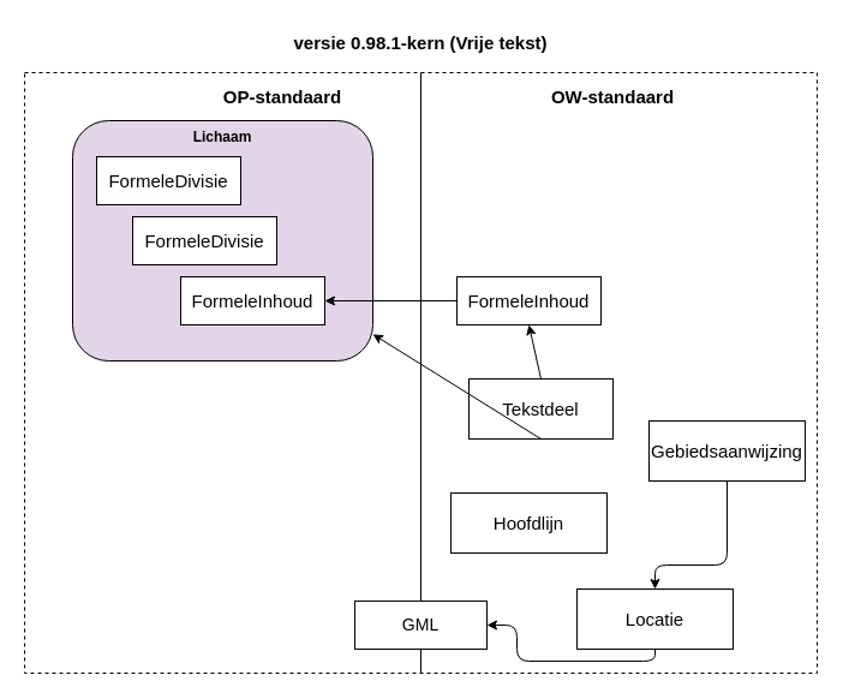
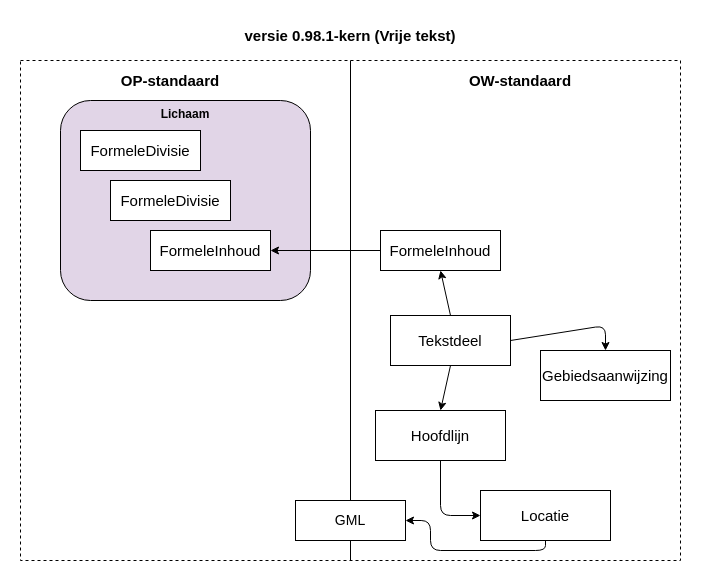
  <mxCell id="0" />
  <mxCell id="1" parent="0" />
  <mxCell id="2" value="" style="rounded=0;whiteSpace=wrap;html=1;fontSize=15;dashed=1;" parent="1" vertex="1"><mxGeometry x="20" y="60" width="660" height="500" as="geometry" /></mxCell>
  <mxCell id="3" value="Lichaam" style="rounded=1;whiteSpace=wrap;html=1;align=center;verticalAlign=top;fontStyle=1;fillColor=#e1d5e7;" parent="1" vertex="1"><mxGeometry x="60" y="100" width="250" height="200" as="geometry" /></mxCell>
  <mxCell id="4" value="versie 0.98.1-kern (Vrije tekst)" style="text;html=1;strokeColor=none;fillColor=none;align=center;verticalAlign=middle;whiteSpace=wrap;rounded=0;fontStyle=1;fontSize=15;" parent="1" vertex="1"><mxGeometry x="220" y="20" width="260" height="30" as="geometry" /></mxCell>
  <mxCell id="5" value="FormeleDivisie" style="rounded=0;whiteSpace=wrap;html=1;fontSize=15;" parent="1" vertex="1"><mxGeometry x="80" y="130" width="120" height="40" as="geometry" /></mxCell>
  <mxCell id="6" value="" style="endArrow=none;html=1;fontSize=15;entryX=0.5;entryY=0;entryDx=0;entryDy=0;exitX=0.5;exitY=1;exitDx=0;exitDy=0;" parent="1" source="2" target="2" edge="1"><mxGeometry width="50" height="50" relative="1" as="geometry"><mxPoint x="480" y="300" as="sourcePoint" /><mxPoint x="530" y="250" as="targetPoint" /></mxGeometry></mxCell>
- <mxCell id="7" value="OP-standaard" style="text;html=1;strokeColor=none;fillColor=none;align=center;verticalAlign=middle;whiteSpace=wrap;rounded=0;fontSize=15;fontStyle=1" parent="1" vertex="1"><mxGeometry x="165" y="70" width="140" height="20" as="geometry" /></mxCell>
- <mxCell id="8" value="OW-standaard" style="text;html=1;strokeColor=none;fillColor=none;align=center;verticalAlign=middle;whiteSpace=wrap;rounded=0;fontSize=15;fontStyle=1" parent="1" vertex="1"><mxGeometry x="440" y="70" width="140" height="20" as="geometry" /></mxCell>
+ <mxCell id="7" value="OP-standaard" style="text;html=1;strokeColor=none;fillColor=none;align=center;verticalAlign=middle;whiteSpace=wrap;rounded=0;fontSize=15;fontStyle=1" parent="1" vertex="1"><mxGeometry x="100" y="70" width="140" height="20" as="geometry" /></mxCell>
+ <mxCell id="8" value="OW-standaard" style="text;html=1;strokeColor=none;fillColor=none;align=center;verticalAlign=middle;whiteSpace=wrap;rounded=0;fontSize=15;fontStyle=1" parent="1" vertex="1"><mxGeometry x="450" y="70" width="140" height="20" as="geometry" /></mxCell>
  <mxCell id="9" value="FormeleDivisie" style="rounded=0;whiteSpace=wrap;html=1;fontSize=15;" parent="1" vertex="1"><mxGeometry x="110" y="180" width="120" height="40" as="geometry" /></mxCell>
  <mxCell id="10" value="FormeleInhoud" style="rounded=0;whiteSpace=wrap;html=1;fontSize=15;" parent="1" vertex="1"><mxGeometry x="150" y="230" width="120" height="40" as="geometry" /></mxCell>
  <mxCell id="11" value="FormeleInhoud" style="rounded=0;whiteSpace=wrap;html=1;fontSize=15;" parent="1" vertex="1"><mxGeometry x="380" y="230" width="120" height="40" as="geometry" /></mxCell>
  <mxCell id="12" value="Tekstdeel" style="rounded=0;whiteSpace=wrap;html=1;fontSize=15;" parent="1" vertex="1"><mxGeometry x="390" y="315" width="120" height="50" as="geometry" /></mxCell>
  <mxCell id="13" value="Gebiedsaanwijzing" style="rounded=0;whiteSpace=wrap;html=1;fontSize=15;" parent="1" vertex="1"><mxGeometry x="540" y="350" width="130" height="50" as="geometry" /></mxCell>
  <mxCell id="14" value="Locatie" style="rounded=0;whiteSpace=wrap;html=1;fontSize=15;" parent="1" vertex="1"><mxGeometry x="480" y="490" width="130" height="50" as="geometry" /></mxCell>
  <mxCell id="15" value="Hoofdlijn" style="rounded=0;whiteSpace=wrap;html=1;fontSize=15;" parent="1" vertex="1"><mxGeometry x="375" y="410" width="130" height="50" as="geometry" /></mxCell>
  <mxCell id="16" value="" style="endArrow=classic;html=1;entryX=1;entryY=0.5;entryDx=0;entryDy=0;exitX=0;exitY=0.5;exitDx=0;exitDy=0;" parent="1" source="11" target="10" edge="1"><mxGeometry width="50" height="50" relative="1" as="geometry"><mxPoint x="790" y="250" as="sourcePoint" /><mxPoint x="840" y="200" as="targetPoint" /></mxGeometry></mxCell>
  <mxCell id="17" value="" style="endArrow=classic;html=1;exitX=0.5;exitY=0;exitDx=0;exitDy=0;entryX=0.5;entryY=1;entryDx=0;entryDy=0;" parent="1" source="12" target="11" edge="1"><mxGeometry width="50" height="50" relative="1" as="geometry"><mxPoint x="720" y="290" as="sourcePoint" /><mxPoint x="770" y="240" as="targetPoint" /></mxGeometry></mxCell>
- <mxCell id="18" value="" style="endArrow=classic;html=1;exitX=0.5;exitY=1;exitDx=0;exitDy=0;" parent="1" source="12" target="3" edge="1"><mxGeometry width="50" height="50" relative="1" as="geometry"><mxPoint x="750" y="390" as="sourcePoint" /><mxPoint x="800" y="340" as="targetPoint" /></mxGeometry></mxCell>
- <mxCell id="20" value="" style="endArrow=classic;html=1;exitX=0.5;exitY=1;exitDx=0;exitDy=0;entryX=0.5;entryY=0;entryDx=0;entryDy=0;" parent="1" source="13" target="14" edge="1"><mxGeometry width="50" height="50" relative="1" as="geometry"><mxPoint x="730" y="520" as="sourcePoint" /><mxPoint x="780" y="470" as="targetPoint" /><Array as="points"><mxPoint x="605" y="470" /><mxPoint x="545" y="470" /></Array></mxGeometry></mxCell>
+ <mxCell id="18" value="" style="endArrow=classic;html=1;exitX=0.5;exitY=1;exitDx=0;exitDy=0;entryX=0.5;entryY=0;entryDx=0;entryDy=0;" parent="1" source="12" target="15" edge="1"><mxGeometry width="50" height="50" relative="1" as="geometry"><mxPoint x="750" y="390" as="sourcePoint" /><mxPoint x="800" y="340" as="targetPoint" /></mxGeometry></mxCell>
+ <mxCell id="19" value="" style="endArrow=classic;html=1;exitX=1;exitY=0.5;exitDx=0;exitDy=0;entryX=0.5;entryY=0;entryDx=0;entryDy=0;" parent="1" source="12" target="13" edge="1"><mxGeometry width="50" height="50" relative="1" as="geometry"><mxPoint x="790" y="380" as="sourcePoint" /><mxPoint x="840" y="330" as="targetPoint" /><Array as="points"><mxPoint x="605" y="325" /></Array></mxGeometry></mxCell>
+ <mxCell id="21" value="" style="endArrow=classic;html=1;exitX=0.5;exitY=1;exitDx=0;exitDy=0;entryX=0;entryY=0.5;entryDx=0;entryDy=0;" parent="1" source="15" target="14" edge="1"><mxGeometry width="50" height="50" relative="1" as="geometry"><mxPoint x="420" y="600" as="sourcePoint" /><mxPoint x="470" y="550" as="targetPoint" /><Array as="points"><mxPoint x="440" y="515" /></Array></mxGeometry></mxCell>
  <mxCell id="22" value="GML" style="rounded=0;whiteSpace=wrap;html=1;fontSize=14;align=center;" parent="1" vertex="1"><mxGeometry x="295" y="500" width="110" height="40" as="geometry" /></mxCell>
  <mxCell id="23" value="" style="endArrow=classic;html=1;fontSize=14;exitX=0.5;exitY=1;exitDx=0;exitDy=0;entryX=1;entryY=0.5;entryDx=0;entryDy=0;" parent="1" target="22" edge="1"><mxGeometry width="50" height="50" relative="1" as="geometry"><mxPoint x="545" y="540" as="sourcePoint" /><mxPoint x="590" y="580" as="targetPoint" /><Array as="points"><mxPoint x="545" y="550" /><mxPoint x="430" y="550" /><mxPoint x="430" y="520" /></Array></mxGeometry></mxCell>
